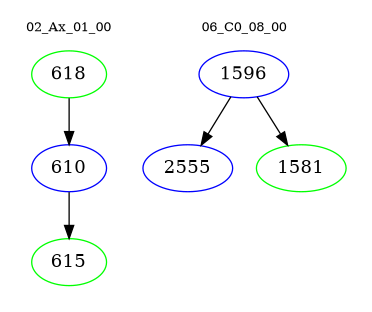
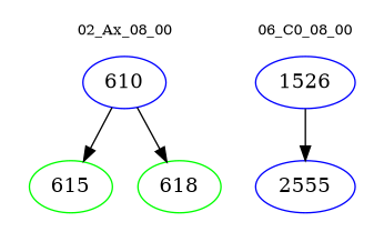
  digraph {
    node [color=blue]
    edge [color=black]
    n1 [label=610]
    n2 [color=green label=615]
    n3 [color=green label=618]
-   n4 [label=1596]
+   n4 [label=1526]
    n5 [label=2555]
-   n6 [color=green label=1581]
    subgraph cluster_1 {
      color=white
      fontsize=10
-     label="02_Ax_01_00"
+     label="02_Ax_08_00"
      n1
      n2
      n3
    }
    subgraph cluster_2 {
      color=white
      fontsize=10
      label="06_C0_08_00"
      n4
      n5
-     n6
    }
    n1 -> n2
-   n3 -> n1
+   n1 -> n3
    n4 -> n5
-   n4 -> n6
  }
